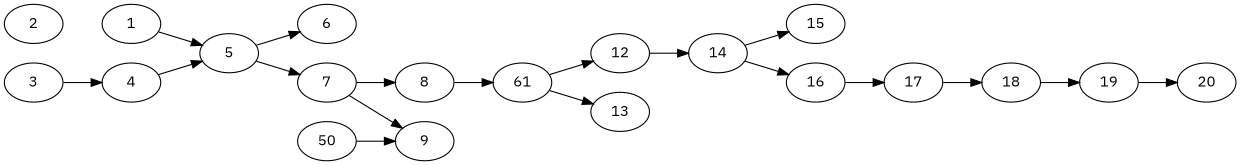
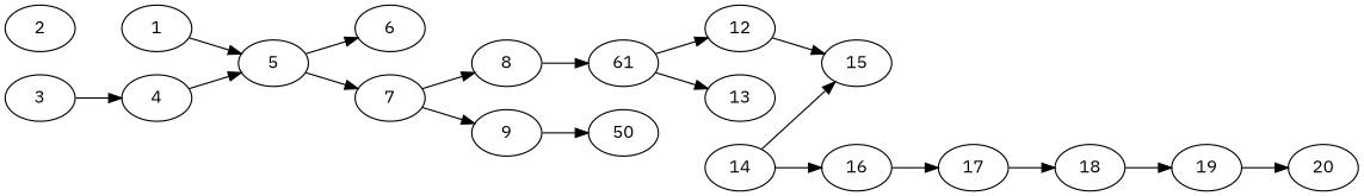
  digraph {
    fontname="IBM Plex Sans"
    rankdir=LR
    node [alpha=0.07 fontname="IBM Plex Sans"]
    edge [fontname="IBM Plex Sans"]
    1 [alpha=0.20 expect_size=13937664]
    5 [expect_size=47969280]
    3 [alpha=0.18 expect_size=42081280]
    4 [alpha=0.10 expect_size=20795392]
    2 [alpha=0.12 expect_size=24663040]
    6 [alpha=0.06 expect_size=39201792]
    7 [alpha=0.14 expect_size=51982336]
    8 [expect_size=35256320]
    9 [alpha=0.02 expect_size=24816640]
    n10 [alpha=0.01 expect_size=9225216 label=61]
    n11 [alpha=0.02 expect_size=30867456 label=50]
    12 [alpha=0.16 expect_size=8946688]
    13 [alpha=0.08 expect_size=38153216]
    14 [alpha=0.06 expect_size=34312192]
    15 [alpha=0.11 expect_size=11074560]
    16 [alpha=0.10 expect_size=27670528]
    17 [alpha=0.13 expect_size=42462208]
    18 [alpha=0.13 expect_size=28738560]
    19 [alpha=0.14 expect_size=44204032]
    20 [alpha=0.16 expect_size=48584704]
    1 -> 5
    5 -> 6
    5 -> 7
    3 -> 4
    4 -> 5
    7 -> 8
    7 -> 9
    8 -> n10
-   n11 -> 9
+   9 -> n11
    n10 -> 12
    n10 -> 13
-   12 -> 14
+   12 -> 15
    14 -> 15
    14 -> 16
    16 -> 17
    17 -> 18
    18 -> 19
    19 -> 20
  }
